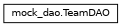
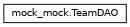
  digraph {
    rankdir=LR
-   n1 [color=black fillcolor=white fontname=Helvetica fontsize=10 height=0.2 label="mock_dao.TeamDAO" shape=record style=filled width=0.4]
+   n1 [color=black fillcolor=white fontname=Helvetica fontsize=10 height=0.2 label="mock_mock.TeamDAO" shape=record style=filled width=0.4]
  }
